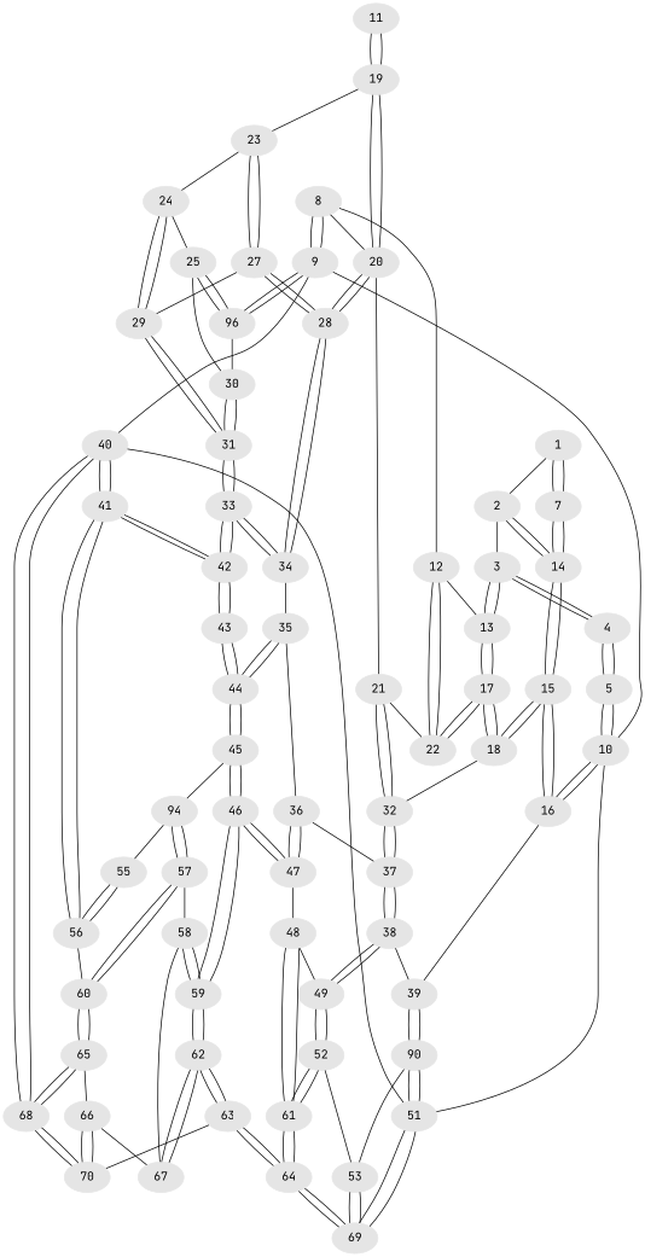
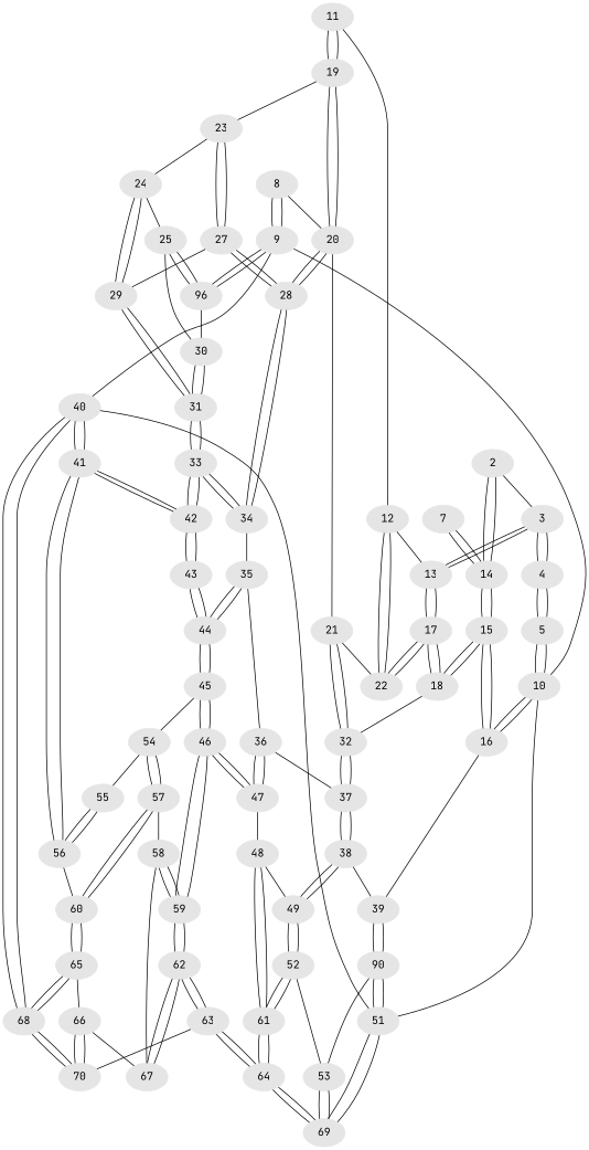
  graph {
    fontname="JetBrains Mono"
    node [color=gray90 fontname="JetBrains Mono" style=filled]
    edge [fontname="JetBrains Mono"]
-   1
    2
    7
    3
    14
    4
    13
    15
    5
    17
    10
    16
    51
    8
    9
    20
    n17 [label=96]
    40
    11
    12
    19
    30
    41
    68
    39
    69
    22
    23
    18
    32
    n31 [label=90]
    37
    21
    28
    24
    27
    34
    25
    29
    31
    35
    33
    42
    38
    43
    36
    44
    47
    45
    48
    49
    52
    53
    56
    70
    60
    46
-   54 [label=94]
+   54
    59
    55
    57
    62
    61
    64
    58
    65
    67
    63
    66
-   1 -- 2
-   1 -- 7
-   1 -- 7
    2 -- 3
    2 -- 14
    2 -- 14
    7 -- 14
    7 -- 14
    3 -- 4
    3 -- 4
    3 -- 13
    3 -- 13
    14 -- 15
    14 -- 15
    4 -- 5
    4 -- 5
    13 -- 17
    13 -- 17
    15 -- 16
    15 -- 16
    15 -- 18
    15 -- 18
    5 -- 10
    5 -- 10
    17 -- 22
    17 -- 22
    17 -- 18
    17 -- 18
    10 -- 16
    10 -- 16
    10 -- 51
    16 -- 39
    51 -- 69
    51 -- 69
    8 -- 9
    8 -- 9
    8 -- 20
    9 -- 10
    9 -- n17
    9 -- n17
    9 -- 40
    20 -- 21
    20 -- 28
    20 -- 28
    n17 -- 30
    40 -- 51
    40 -- 41
    40 -- 41
    40 -- 68
    40 -- 68
-   8 -- 12
+   11 -- 12
    11 -- 19
    11 -- 19
    12 -- 13
    12 -- 22
    12 -- 22
    19 -- 20
    19 -- 20
    19 -- 23
    30 -- 31
    30 -- 31
    41 -- 42
    41 -- 42
    41 -- 56
    41 -- 56
    68 -- 70
    68 -- 70
    39 -- n31
    39 -- n31
    23 -- 24
    23 -- 27
    23 -- 27
    18 -- 32
    32 -- 37
    32 -- 37
    n31 -- 51
    n31 -- 51
    n31 -- 53
    37 -- 38
    37 -- 38
    21 -- 22
    21 -- 32
    21 -- 32
    28 -- 34
    28 -- 34
    24 -- 25
    24 -- 29
    24 -- 29
    27 -- 28
    27 -- 28
    27 -- 29
    34 -- 35
    25 -- n17
    25 -- n17
    25 -- 30
    29 -- 31
    29 -- 31
    31 -- 33
    31 -- 33
    35 -- 36
    35 -- 44
    35 -- 44
    33 -- 34
    33 -- 34
    33 -- 42
    33 -- 42
    42 -- 43
    42 -- 43
    38 -- 39
    38 -- 49
    38 -- 49
    43 -- 44
    43 -- 44
    36 -- 37
    36 -- 47
    36 -- 47
    44 -- 45
    44 -- 45
    47 -- 48
    45 -- 46
    45 -- 46
    45 -- 54
    48 -- 49
    48 -- 61
    48 -- 61
    49 -- 52
    49 -- 52
    52 -- 53
    52 -- 61
    52 -- 61
    53 -- 69
    53 -- 69
    56 -- 60
    60 -- 65
    60 -- 65
    46 -- 47
    46 -- 47
    46 -- 59
    46 -- 59
    54 -- 55
    54 -- 57
    54 -- 57
    59 -- 62
    59 -- 62
    55 -- 56
    55 -- 56
    57 -- 60
    57 -- 60
    57 -- 58
    62 -- 67
    62 -- 67
    62 -- 63
    62 -- 63
    61 -- 64
    61 -- 64
    64 -- 69
    64 -- 69
    58 -- 59
    58 -- 59
    58 -- 67
    65 -- 68
    65 -- 68
    65 -- 66
    63 -- 70
    63 -- 64
    63 -- 64
    66 -- 70
    66 -- 70
    66 -- 67
  }
